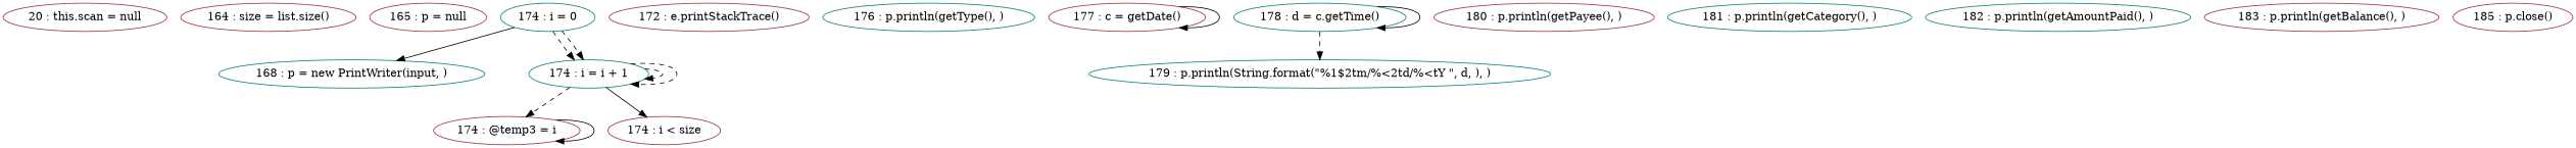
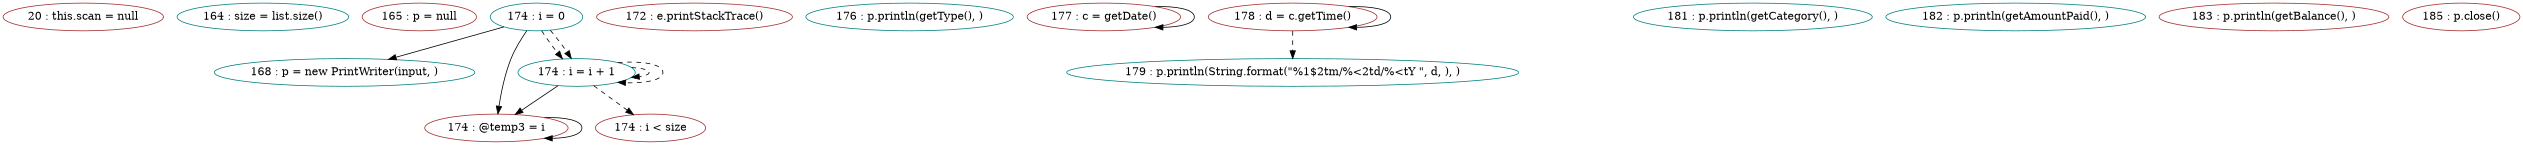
  digraph {
    node [color=brown]
    edge [style=solid]
    "20 : this.scan = null"
-   "164 : size = list.size()"
+   "164 : size = list.size()" [color=teal]
    "165 : p = null"
    "168 : p = new PrintWriter(input, )" [color=teal]
    "172 : e.printStackTrace()"
    "174 : i = 0" [color=teal]
    "174 : i = i + 1" [color=teal]
    "174 : @temp3 = i"
    "174 : i < size"
    "176 : p.println(getType(), )" [color=teal]
    "177 : c = getDate()"
-   "178 : d = c.getTime()" [color=teal]
+   "178 : d = c.getTime()"
    "179 : p.println(String.format(\"%1$2tm/%<2td/%<tY \", d, ), )" [color=teal]
-   "180 : p.println(getPayee(), )"
    "181 : p.println(getCategory(), )" [color=teal]
    "182 : p.println(getAmountPaid(), )" [color=teal]
    "183 : p.println(getBalance(), )"
    "185 : p.close()"
    "174 : i = 0" -> "168 : p = new PrintWriter(input, )"
    "174 : i = 0" -> "174 : i = i + 1" [style=dashed]
    "174 : i = 0" -> "174 : i = i + 1" [style=dashed]
+   "174 : i = 0" -> "174 : @temp3 = i"
    "174 : i = i + 1" -> "174 : i = i + 1" [style=dashed]
    "174 : i = i + 1" -> "174 : i = i + 1" [style=dashed]
-   "174 : i = i + 1" -> "174 : @temp3 = i" [style=dashed]
-   "174 : i = i + 1" -> "174 : i < size"
+   "174 : i = i + 1" -> "174 : @temp3 = i"
+   "174 : i = i + 1" -> "174 : i < size" [style=dashed]
    "174 : @temp3 = i" -> "174 : @temp3 = i"
    "177 : c = getDate()" -> "177 : c = getDate()"
    "178 : d = c.getTime()" -> "178 : d = c.getTime()"
    "178 : d = c.getTime()" -> "179 : p.println(String.format(\"%1$2tm/%<2td/%<tY \", d, ), )" [style=dashed]
  }
